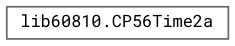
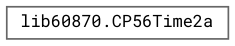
  digraph {
    rankdir=LR
    fontname="Roboto Mono"
-   n1 [color=grey40 fillcolor=white fontname="Roboto Mono" fontsize=10 height=0.2 label="lib60810.CP56Time2a" shape=box style=filled width=0.4]
+   n1 [color=grey40 fillcolor=white fontname="Roboto Mono" fontsize=10 height=0.2 label="lib60870.CP56Time2a" shape=box style=filled width=0.4]
  }
